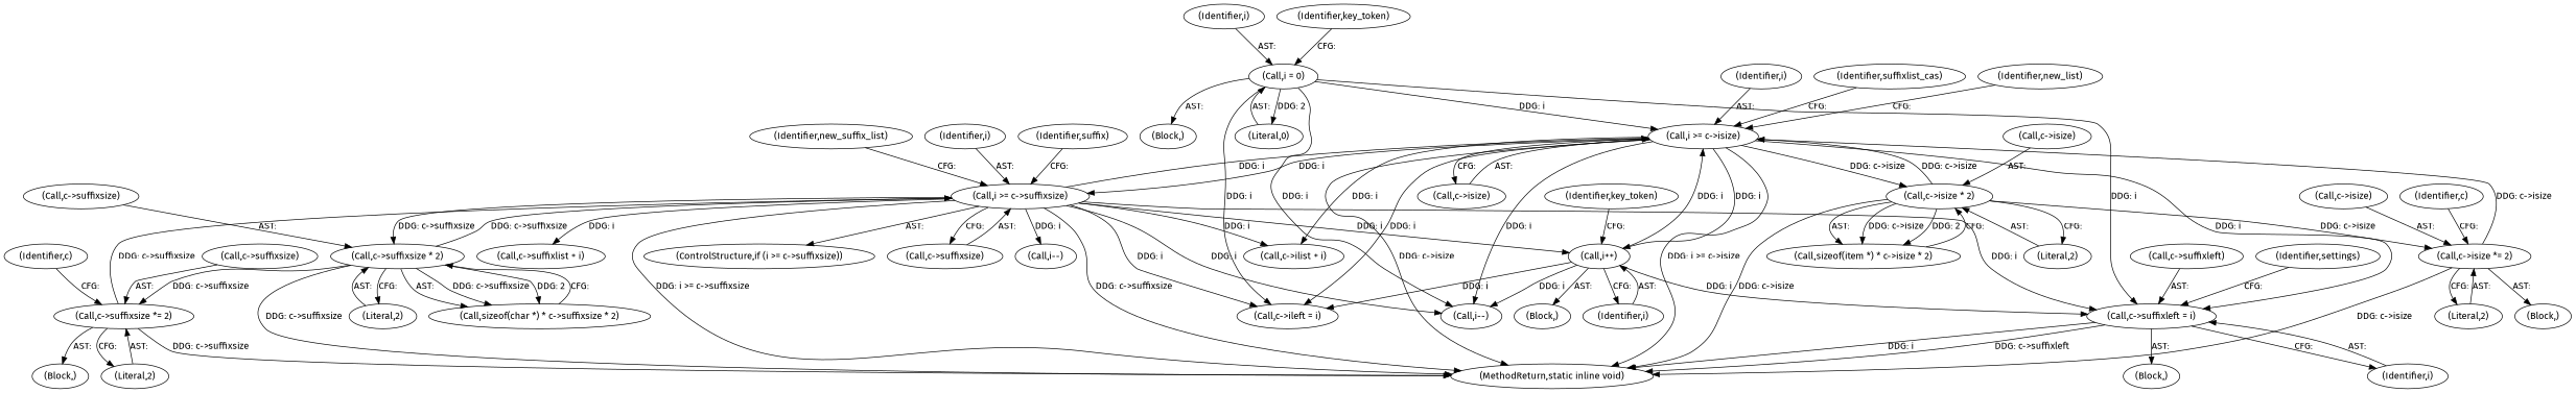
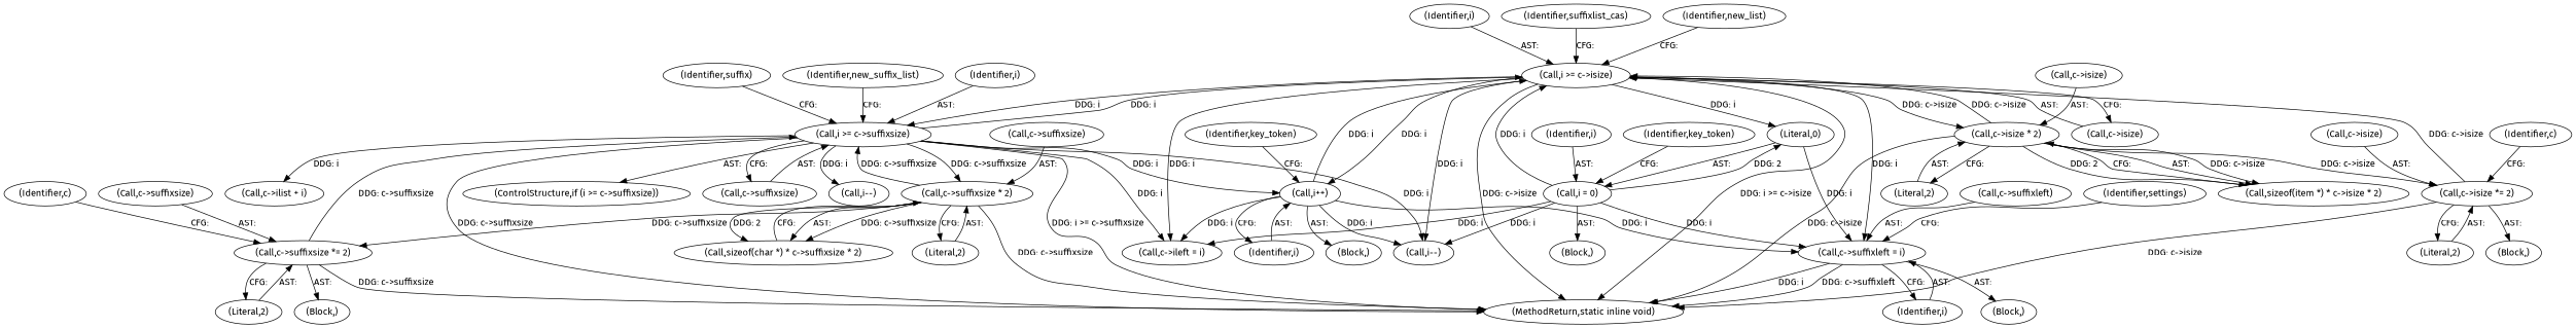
  digraph {
    fontname="Fira Sans"
    node [fontname="Fira Sans"]
    edge [fontname="Fira Sans"]
    n1 [label="(Call,c->suffixleft = i)"]
    n2 [label="(Block,)"]
    n3 [label="(Identifier,i)"]
    n4 [label="(MethodReturn,static inline void)"]
    n5 [label="(Call,i = 0)"]
    n6 [label="(Call,i >= c->isize)"]
    n7 [label="(Block,)"]
    n8 [label="(Literal,0)"]
    n9 [label="(Call,c->ileft = i)"]
    n10 [label="(Call,i--)"]
    n11 [label="(Call,i++)"]
    n12 [label="(Call,i >= c->suffixsize)"]
    n13 [label="(Call,c->isize * 2)"]
    n14 [label="(Call,c->isize)"]
    n15 [label="(Call,c->ilist + i)"]
    n16 [label="(Identifier,i)"]
    n17 [label="(Block,)"]
    n18 [label="(Call,c->suffixsize * 2)"]
-   n19 [label="(Call,c->suffixlist + i)"]
    n20 [label="(ControlStructure,if (i >= c->suffixsize))"]
    n21 [label="(Call,c->suffixsize)"]
    n22 [label="(Call,i--)"]
    n23 [label="(Call,c->isize *= 2)"]
    n24 [label="(Call,sizeof(item *) * c->isize * 2)"]
    n25 [label="(Literal,2)"]
    n26 [label="(Call,c->suffixsize *= 2)"]
    n27 [label="(Literal,2)"]
    n28 [label="(Call,sizeof(char *) * c->suffixsize * 2)"]
    n29 [label="(Block,)"]
    n30 [label="(Literal,2)"]
    n31 [label="(Literal,2)"]
    n32 [label="(Block,)"]
    n33 [label="(Identifier,suffix)"]
    n34 [label="(Identifier,i)"]
    n35 [label="(Identifier,key_token)"]
    n36 [label="(Identifier,c)"]
    n37 [label="(Call,c->suffixsize)"]
    n38 [label="(Identifier,suffixlist_cas)"]
    n39 [label="(Identifier,c)"]
    n40 [label="(Identifier,new_suffix_list)"]
    n41 [label="(Identifier,i)"]
    n42 [label="(Call,c->suffixleft)"]
    n43 [label="(Identifier,new_list)"]
    n44 [label="(Identifier,i)"]
    n45 [label="(Call,c->isize)"]
    n46 [label="(Identifier,key_token)"]
    n47 [label="(Call,c->suffixsize)"]
    n48 [label="(Call,c->isize)"]
    n49 [label="(Identifier,settings)"]
    n1 -> n2 [label="AST: "]
    n1 -> n3 [label="CFG: "]
    n1 -> n4 [label="DDG: i"]
    n1 -> n4 [label="DDG: c->suffixleft"]
    n3 -> n1 [label="AST: "]
    n5 -> n1 [label="DDG: i"]
    n5 -> n6 [label="DDG: i"]
    n5 -> n7 [label="AST: "]
    n5 -> n8 [label="DDG: 2"]
    n5 -> n9 [label="DDG: i"]
    n5 -> n10 [label="DDG: i"]
    n6 -> n1 [label="DDG: i"]
    n6 -> n4 [label="DDG: c->isize"]
    n6 -> n4 [label="DDG: i >= c->isize"]
    n6 -> n9 [label="DDG: i"]
    n6 -> n10 [label="DDG: i"]
    n6 -> n11 [label="DDG: i"]
    n6 -> n12 [label="DDG: i"]
    n6 -> n13 [label="DDG: c->isize"]
    n6 -> n14 [label="CFG: "]
-   n6 -> n15 [label="DDG: i"]
+   n6 -> n8 [label="DDG: i"]
    n8 -> n5 [label="AST: "]
    n11 -> n1 [label="DDG: i"]
    n11 -> n6 [label="DDG: i"]
    n11 -> n9 [label="DDG: i"]
    n11 -> n10 [label="DDG: i"]
    n11 -> n16 [label="CFG: "]
    n11 -> n17 [label="AST: "]
-   n12 -> n1 [label="DDG: i"]
+   n8 -> n1 [label="DDG: i"]
    n12 -> n4 [label="DDG: i >= c->suffixsize"]
    n12 -> n4 [label="DDG: c->suffixsize"]
    n12 -> n6 [label="DDG: i"]
    n12 -> n9 [label="DDG: i"]
    n12 -> n10 [label="DDG: i"]
    n12 -> n11 [label="DDG: i"]
    n12 -> n15 [label="DDG: i"]
    n12 -> n18 [label="DDG: c->suffixsize"]
-   n12 -> n19 [label="DDG: i"]
    n12 -> n20 [label="AST: "]
    n12 -> n21 [label="CFG: "]
    n12 -> n22 [label="DDG: i"]
    n13 -> n4 [label="DDG: c->isize"]
    n13 -> n6 [label="DDG: c->isize"]
    n13 -> n23 [label="DDG: c->isize"]
    n13 -> n24 [label="AST: "]
    n13 -> n24 [label="DDG: c->isize"]
    n13 -> n24 [label="DDG: 2"]
    n13 -> n25 [label="CFG: "]
    n14 -> n6 [label="AST: "]
    n16 -> n11 [label="AST: "]
    n18 -> n4 [label="DDG: c->suffixsize"]
    n18 -> n12 [label="DDG: c->suffixsize"]
    n18 -> n26 [label="DDG: c->suffixsize"]
    n18 -> n27 [label="CFG: "]
    n18 -> n28 [label="AST: "]
    n18 -> n28 [label="DDG: c->suffixsize"]
    n18 -> n28 [label="DDG: 2"]
    n21 -> n12 [label="AST: "]
    n23 -> n4 [label="DDG: c->isize"]
    n23 -> n6 [label="DDG: c->isize"]
    n23 -> n31 [label="CFG: "]
    n23 -> n32 [label="AST: "]
    n24 -> n13 [label="CFG: "]
    n25 -> n13 [label="AST: "]
    n26 -> n4 [label="DDG: c->suffixsize"]
    n26 -> n12 [label="DDG: c->suffixsize"]
    n26 -> n29 [label="AST: "]
    n26 -> n30 [label="CFG: "]
    n27 -> n18 [label="AST: "]
    n28 -> n18 [label="CFG: "]
    n30 -> n26 [label="AST: "]
    n31 -> n23 [label="AST: "]
    n33 -> n12 [label="CFG: "]
    n34 -> n6 [label="AST: "]
    n35 -> n11 [label="CFG: "]
    n36 -> n23 [label="CFG: "]
    n37 -> n18 [label="AST: "]
    n38 -> n6 [label="CFG: "]
    n39 -> n26 [label="CFG: "]
    n40 -> n12 [label="CFG: "]
    n41 -> n5 [label="AST: "]
    n42 -> n1 [label="AST: "]
    n43 -> n6 [label="CFG: "]
    n44 -> n12 [label="AST: "]
    n45 -> n13 [label="AST: "]
    n46 -> n5 [label="CFG: "]
    n47 -> n26 [label="AST: "]
    n48 -> n23 [label="AST: "]
    n49 -> n1 [label="CFG: "]
  }
